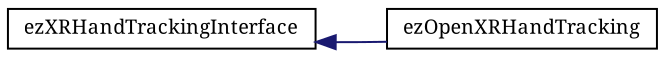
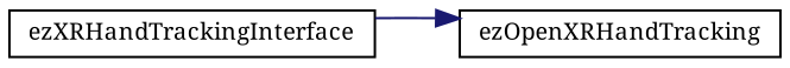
  digraph {
    rankdir=LR
    fontname="Noto Serif"
    node [color=black fillcolor=white fontname="Noto Serif" fontsize=10 shape=record style=filled]
    n1 [height=0.2 label=ezXRHandTrackingInterface width=0.4]
    n2 [height=0.2 label=ezOpenXRHandTracking width=0.4]
-   n1 -> n2 [color=midnightblue dir=back fontname="Noto Serif" fontsize=10 labelfontname=Helvetica labelfontsize=10 style=solid]
+   n2 -> n1 [color=midnightblue dir=back fontname="Noto Serif" fontsize=10 labelfontname=Helvetica labelfontsize=10 style=solid]
  }
